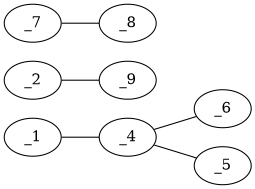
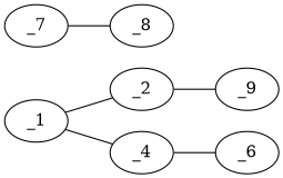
  graph {
    rankdir=LR
    node [charge=0 chem=1 symbol="C  " x=3.7601 y=-0.5684]
    edge [valence=1]
    _1 [chem=4 symbol="N  " y=0.0194]
    _2 [x=2.9511]
    _4 [x=4.5691]
    _9 [x=2 y=-0.2593]
    _6 [chem=4 symbol="N  " x=4.2601 y=-1.5194]
-   _5 [chem=2 symbol="O  " x=5.5201 y=-0.2594]
    _7 [chem=4 symbol="N  " y=1.0194]
    _8 [x=4.6261 y=1.5194]
+   _1 -- _2
    _1 -- _4
    _2 -- _9
    _4 -- _6
-   _4 -- _5 [valence=2]
    _7 -- _8
  }
